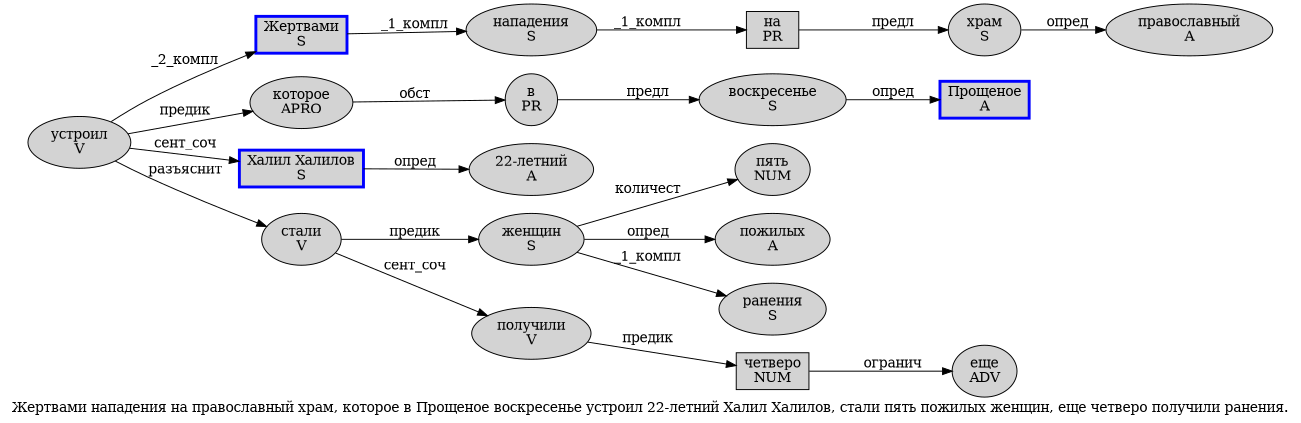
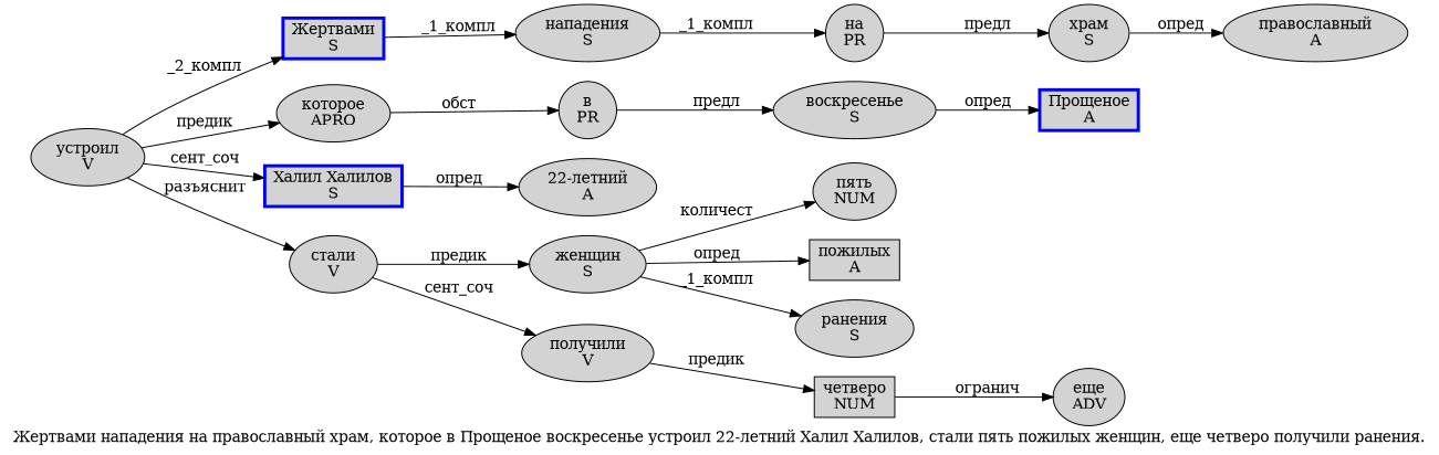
  digraph {
    label="Жертвами нападения на православный храм, которое в Прощеное воскресенье устроил 22-летний Халил Халилов, стали пять пожилых женщин, еще четверо получили ранения."
    rankdir=LR
    node [fillcolor=lightgray penwidth=1 shape=ellipse style=filled]
    n1 [color=blue label="Жертвами\nS" penwidth=3 shape=box]
    n2 [label="нападения\nS"]
-   n3 [label="на\nPR" shape=box]
+   n3 [label="на\nPR"]
    n4 [label="храм\nS"]
    n5 [label="православный\nA"]
    n6 [label="которое\nAPRO"]
    n7 [label="в\nPR"]
    n8 [label="воскресенье\nS"]
    n9 [color=blue label="Прощеное\nA" penwidth=3 shape=box]
    n10 [label="устроил\nV"]
    n11 [color=blue label="Халил Халилов\nS" penwidth=3 shape=box]
    n12 [label="стали\nV"]
    n13 [label="22-летний\nA"]
    n14 [label="женщин\nS"]
    n15 [label="получили\nV"]
    n16 [label="пять\nNUM"]
-   n17 [label="пожилых\nA"]
+   n17 [label="пожилых\nA" shape=box]
    n18 [label="ранения\nS"]
    n19 [label="четверо\nNUM" shape=box]
    n20 [label="еще\nADV"]
    n1 -> n2 [label="_1_компл"]
    n2 -> n3 [label="_1_компл"]
    n3 -> n4 [label="предл"]
    n4 -> n5 [label="опред"]
    n6 -> n7 [label="обст"]
    n7 -> n8 [label="предл"]
    n8 -> n9 [label="опред"]
    n10 -> n1 [label="_2_компл"]
    n10 -> n6 [label="предик"]
    n10 -> n11 [label="сент_соч"]
    n10 -> n12 [label="разъяснит"]
    n11 -> n13 [label="опред"]
    n12 -> n14 [label="предик"]
    n12 -> n15 [label="сент_соч"]
    n14 -> n16 [label="количест"]
    n14 -> n17 [label="опред"]
    n14 -> n18 [label="_1_компл"]
    n15 -> n19 [label="предик"]
    n19 -> n20 [label="огранич"]
  }
